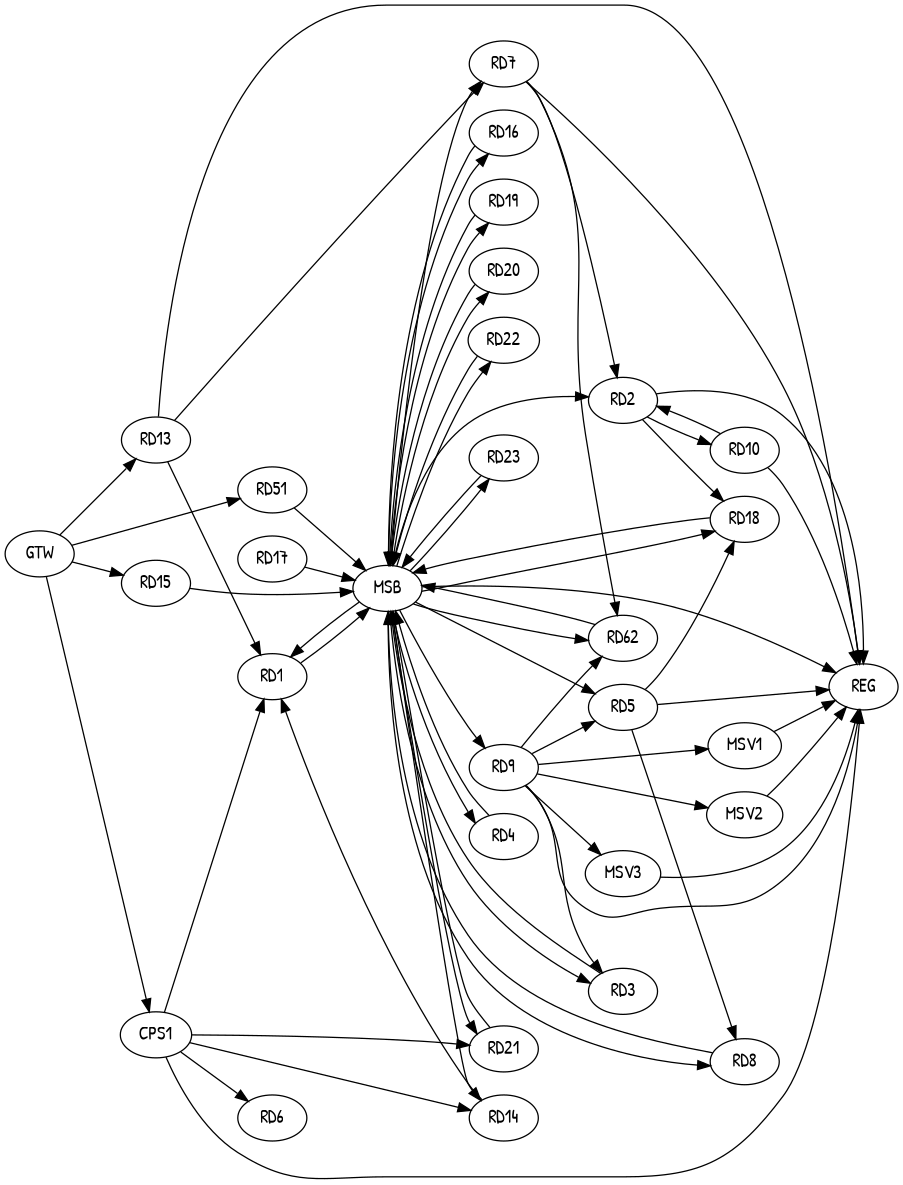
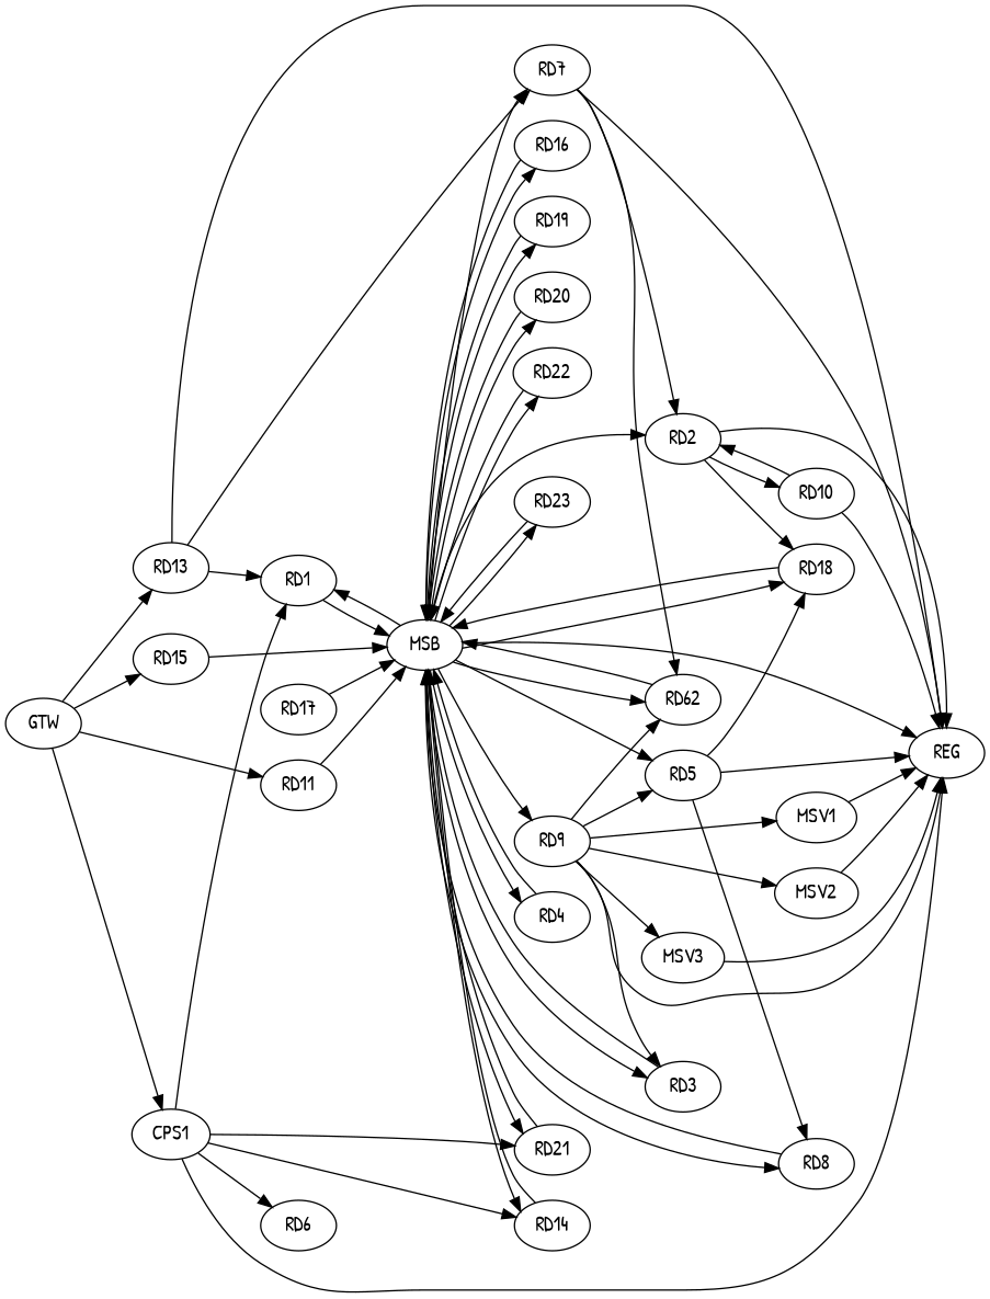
  strict digraph {
    fontname="Patrick Hand"
    rankdir=LR
    node [fontname="Patrick Hand"]
    edge [fontname="Patrick Hand"]
    n1 [label=RD1]
    n2 [label=MSB]
    n3 [label=RD2]
    n4 [label=RD18]
    n5 [label=REG]
    n6 [label=RD3]
    n7 [label=RD4]
    n8 [label=RD5]
    n9 [label=RD8]
    n10 [label=RD7]
    n11 [label=RD62]
    n12 [label=RD9]
    n13 [label=RD14]
    n14 [label=RD16]
    n15 [label=RD19]
    n16 [label=RD20]
    n17 [label=RD21]
    n18 [label=RD22]
    n19 [label=RD23]
    n20 [label=RD10]
    n21 [label=RD6]
    n22 [label=MSV1]
    n23 [label=MSV2]
    n24 [label=MSV3]
-   n25 [label=RD51]
+   n25 [label=RD11]
    n26 [label=RD13]
    n27 [label=RD15]
    n28 [label=RD17]
    n29 [label=CPS1]
    n30 [label=GTW]
    n1 -> n2
    n2 -> n1
    n2 -> n3
    n2 -> n4
    n2 -> n5
    n2 -> n6
    n2 -> n7
    n2 -> n8
    n2 -> n9
    n2 -> n10
    n2 -> n11
    n2 -> n12
    n2 -> n13
    n2 -> n14
    n2 -> n15
    n2 -> n16
    n2 -> n17
    n2 -> n18
    n2 -> n19
    n3 -> n4
    n3 -> n5
    n3 -> n20
    n4 -> n2
    n6 -> n2
    n7 -> n2
    n8 -> n4
    n8 -> n5
    n8 -> n9
    n9 -> n2
    n10 -> n3
    n10 -> n5
    n10 -> n11
    n11 -> n2
    n12 -> n5
    n12 -> n6
    n12 -> n8
    n12 -> n11
    n12 -> n22
    n12 -> n23
    n12 -> n24
-   n13 -> n1
+   n13 -> n2
    n14 -> n2
    n15 -> n2
    n16 -> n2
    n17 -> n2
    n18 -> n2
    n19 -> n2
    n20 -> n3
    n20 -> n5
    n22 -> n5
    n23 -> n5
    n24 -> n5
    n25 -> n2
    n26 -> n1
    n26 -> n5
    n26 -> n10
    n27 -> n2
    n28 -> n2
    n29 -> n1
    n29 -> n5
    n29 -> n13
    n29 -> n17
    n29 -> n21
    n30 -> n25
    n30 -> n26
    n30 -> n27
    n30 -> n29
  }
